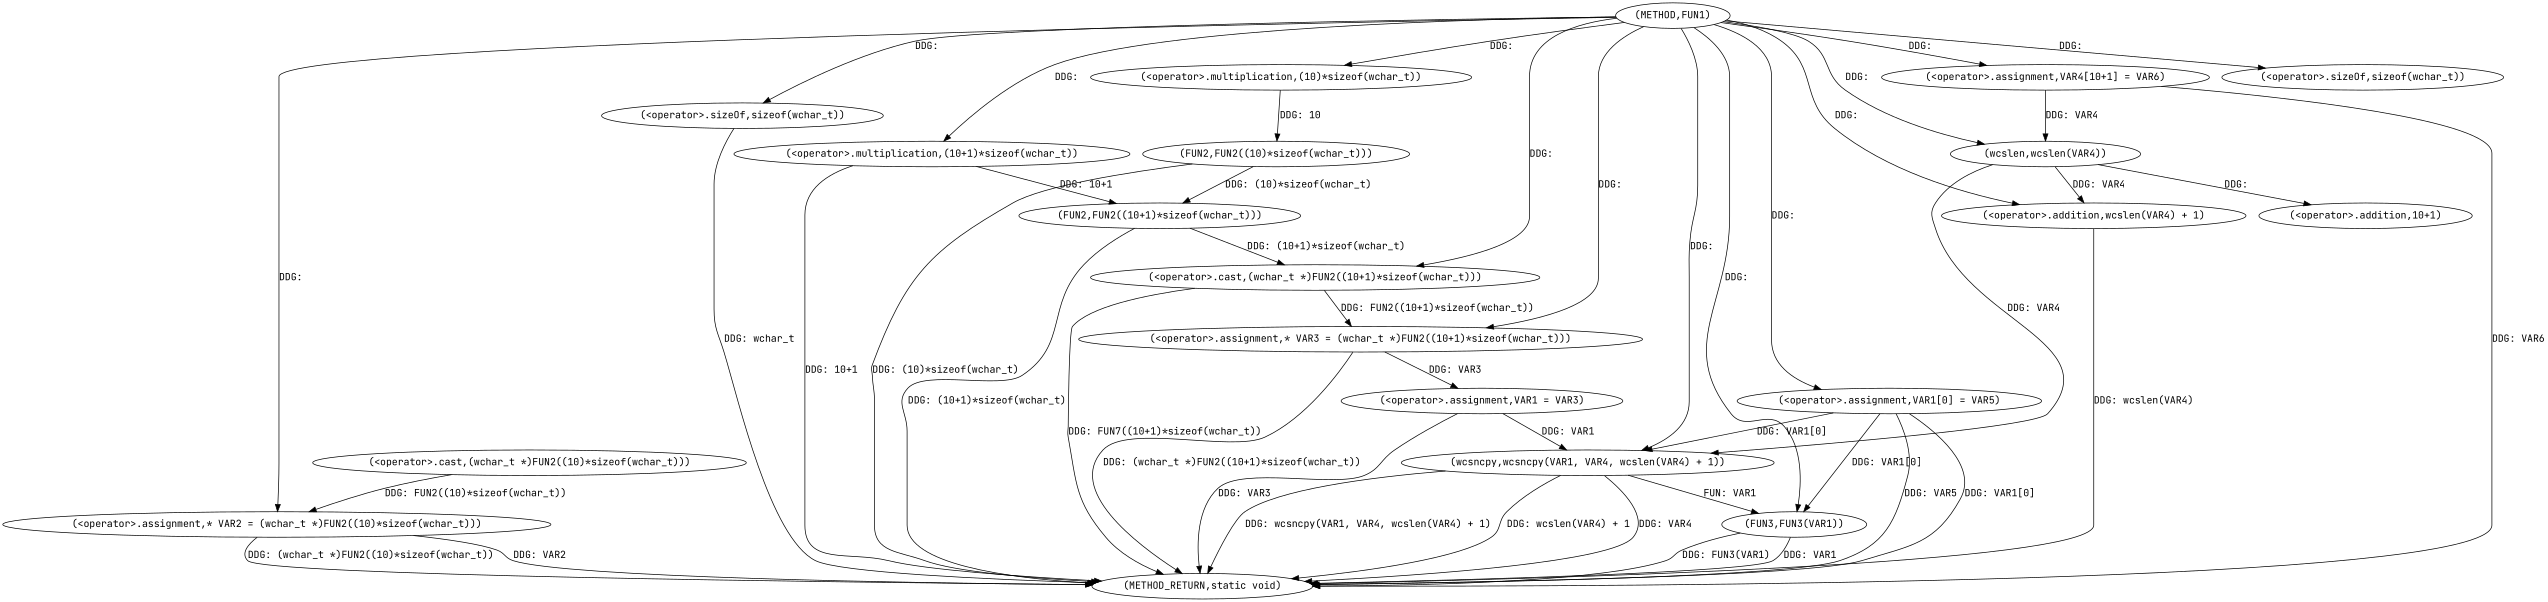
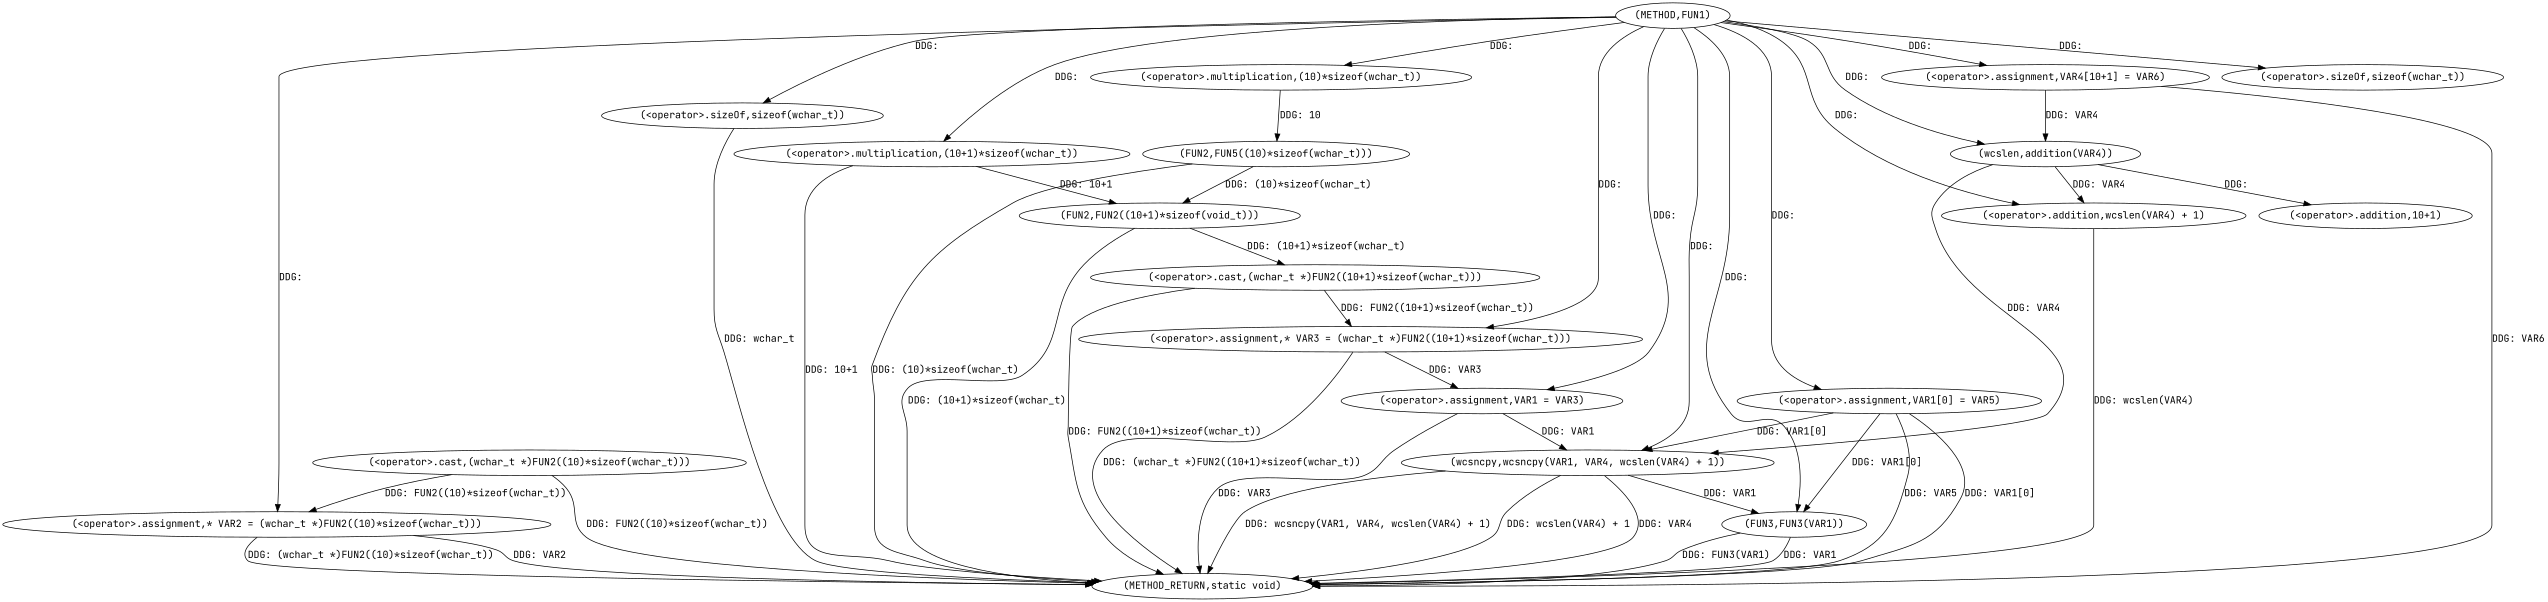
  digraph {
    fontname="JetBrains Mono"
    node [fontname="JetBrains Mono"]
    edge [fontname="JetBrains Mono"]
    n1 [label="(METHOD,FUN1)"]
    n2 [label="(<operator>.assignment,* VAR2 = (wchar_t *)FUN2((10)*sizeof(wchar_t)))"]
    n3 [label="(<operator>.multiplication,(10)*sizeof(wchar_t))"]
    n4 [label="(<operator>.sizeOf,sizeof(wchar_t))"]
    n5 [label="(<operator>.assignment,* VAR3 = (wchar_t *)FUN2((10+1)*sizeof(wchar_t)))"]
    n6 [label="(<operator>.multiplication,(10+1)*sizeof(wchar_t))"]
    n7 [label="(<operator>.sizeOf,sizeof(wchar_t))"]
    n8 [label="(<operator>.assignment,VAR1 = VAR3)"]
    n9 [label="(<operator>.assignment,VAR1[0] = VAR5)"]
    n10 [label="(<operator>.assignment,VAR4[10+1] = VAR6)"]
    n11 [label="(wcsncpy,wcsncpy(VAR1, VAR4, wcslen(VAR4) + 1))"]
    n12 [label="(<operator>.addition,wcslen(VAR4) + 1)"]
-   n13 [label="(wcslen,wcslen(VAR4))"]
+   n13 [label="(wcslen,addition(VAR4))"]
    n14 [label="(FUN3,FUN3(VAR1))"]
    n15 [label="(METHOD_RETURN,static void)"]
-   n16 [label="(FUN2,FUN2((10)*sizeof(wchar_t)))"]
-   n17 [label="(FUN2,FUN2((10+1)*sizeof(wchar_t)))"]
+   n16 [label="(FUN2,FUN5((10)*sizeof(wchar_t)))"]
+   n17 [label="(FUN2,FUN2((10+1)*sizeof(void_t)))"]
    n18 [label="(<operator>.addition,10+1)"]
    n19 [label="(<operator>.cast,(wchar_t *)FUN2((10)*sizeof(wchar_t)))"]
    n20 [label="(<operator>.cast,(wchar_t *)FUN2((10+1)*sizeof(wchar_t)))"]
    n1 -> n2 [label="DDG: "]
    n1 -> n3 [label="DDG: "]
    n1 -> n4 [label="DDG: "]
    n1 -> n5 [label="DDG: "]
    n1 -> n6 [label="DDG: "]
    n1 -> n7 [label="DDG: "]
-   n1 -> n20 [label="DDG: "]
+   n1 -> n8 [label="DDG: "]
    n1 -> n9 [label="DDG: "]
    n1 -> n10 [label="DDG: "]
    n1 -> n11 [label="DDG: "]
    n1 -> n12 [label="DDG: "]
    n1 -> n13 [label="DDG: "]
    n1 -> n14 [label="DDG: "]
    n2 -> n15 [label="DDG: VAR2"]
    n2 -> n15 [label="DDG: (wchar_t *)FUN2((10)*sizeof(wchar_t))"]
    n3 -> n16 [label="DDG: 10"]
    n5 -> n8 [label="DDG: VAR3"]
    n5 -> n15 [label="DDG: (wchar_t *)FUN2((10+1)*sizeof(wchar_t))"]
    n6 -> n15 [label="DDG: 10+1"]
    n6 -> n17 [label="DDG: 10+1"]
    n7 -> n15 [label="DDG: wchar_t"]
    n8 -> n11 [label="DDG: VAR1"]
    n8 -> n15 [label="DDG: VAR3"]
    n9 -> n11 [label="DDG: VAR1[0]"]
    n9 -> n14 [label="DDG: VAR1[0]"]
    n9 -> n15 [label="DDG: VAR5"]
    n9 -> n15 [label="DDG: VAR1[0]"]
    n10 -> n13 [label="DDG: VAR4"]
    n10 -> n15 [label="DDG: VAR6"]
-   n11 -> n14 [label="FUN: VAR1"]
+   n11 -> n14 [label="DDG: VAR1"]
    n11 -> n15 [label="DDG: VAR4"]
    n11 -> n15 [label="DDG: wcsncpy(VAR1, VAR4, wcslen(VAR4) + 1)"]
    n11 -> n15 [label="DDG: wcslen(VAR4) + 1"]
    n12 -> n15 [label="DDG: wcslen(VAR4)"]
    n13 -> n11 [label="DDG: VAR4"]
    n13 -> n12 [label="DDG: VAR4"]
    n13 -> n18 [label="DDG: "]
    n14 -> n15 [label="DDG: VAR1"]
    n14 -> n15 [label="DDG: FUN3(VAR1)"]
    n16 -> n15 [label="DDG: (10)*sizeof(wchar_t)"]
    n16 -> n17 [label="DDG: (10)*sizeof(wchar_t)"]
    n17 -> n15 [label="DDG: (10+1)*sizeof(wchar_t)"]
    n17 -> n20 [label="DDG: (10+1)*sizeof(wchar_t)"]
    n19 -> n2 [label="DDG: FUN2((10)*sizeof(wchar_t))"]
+   n19 -> n15 [label="DDG: FUN2((10)*sizeof(wchar_t))"]
    n20 -> n5 [label="DDG: FUN2((10+1)*sizeof(wchar_t))"]
-   n20 -> n15 [label="DDG: FUN7((10+1)*sizeof(wchar_t))"]
+   n20 -> n15 [label="DDG: FUN2((10+1)*sizeof(wchar_t))"]
  }
